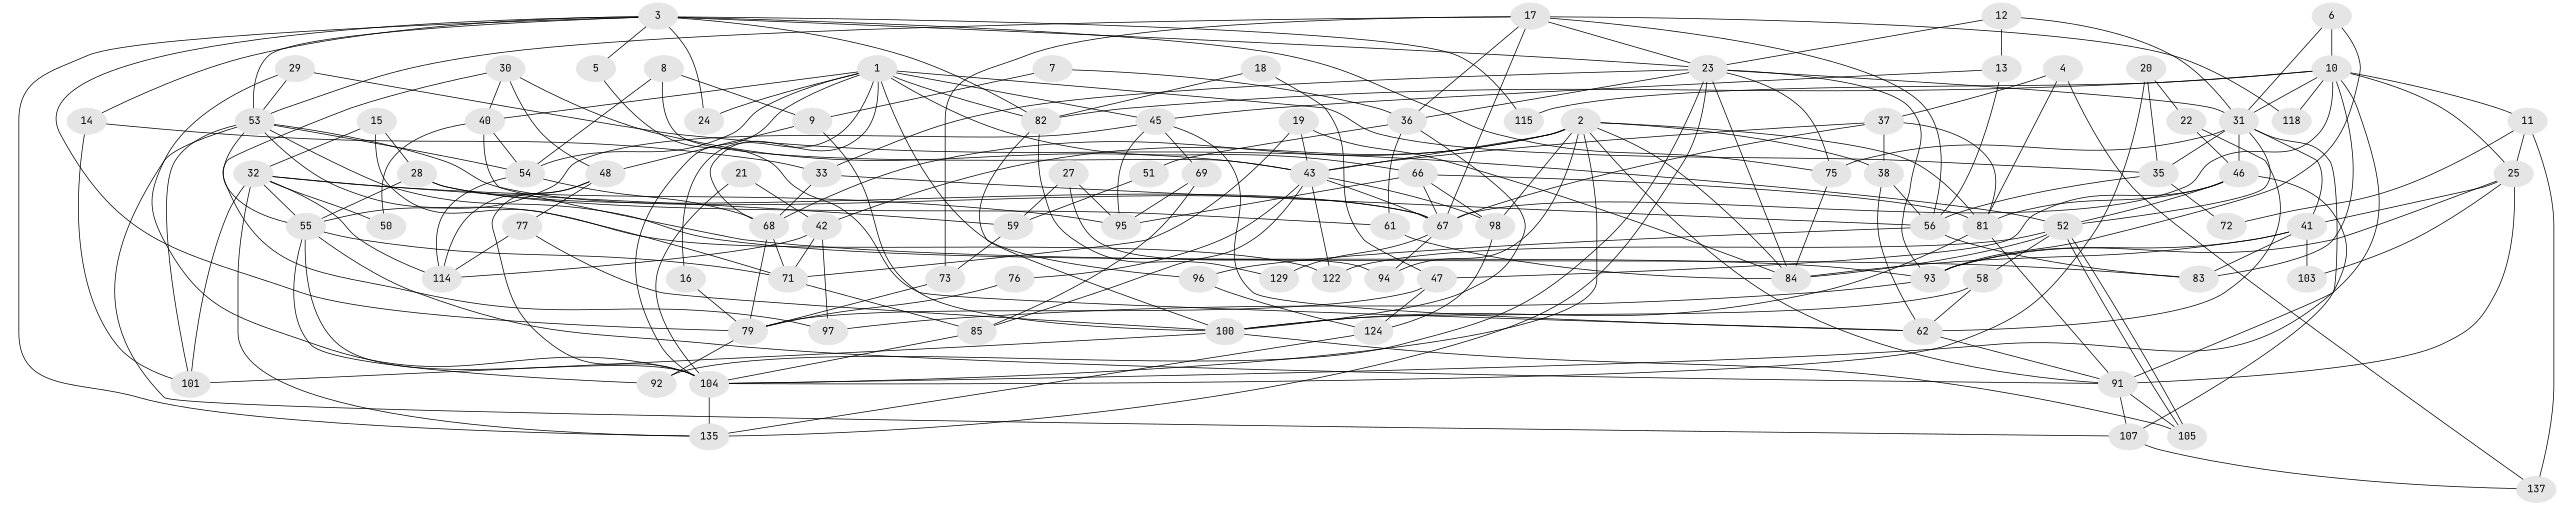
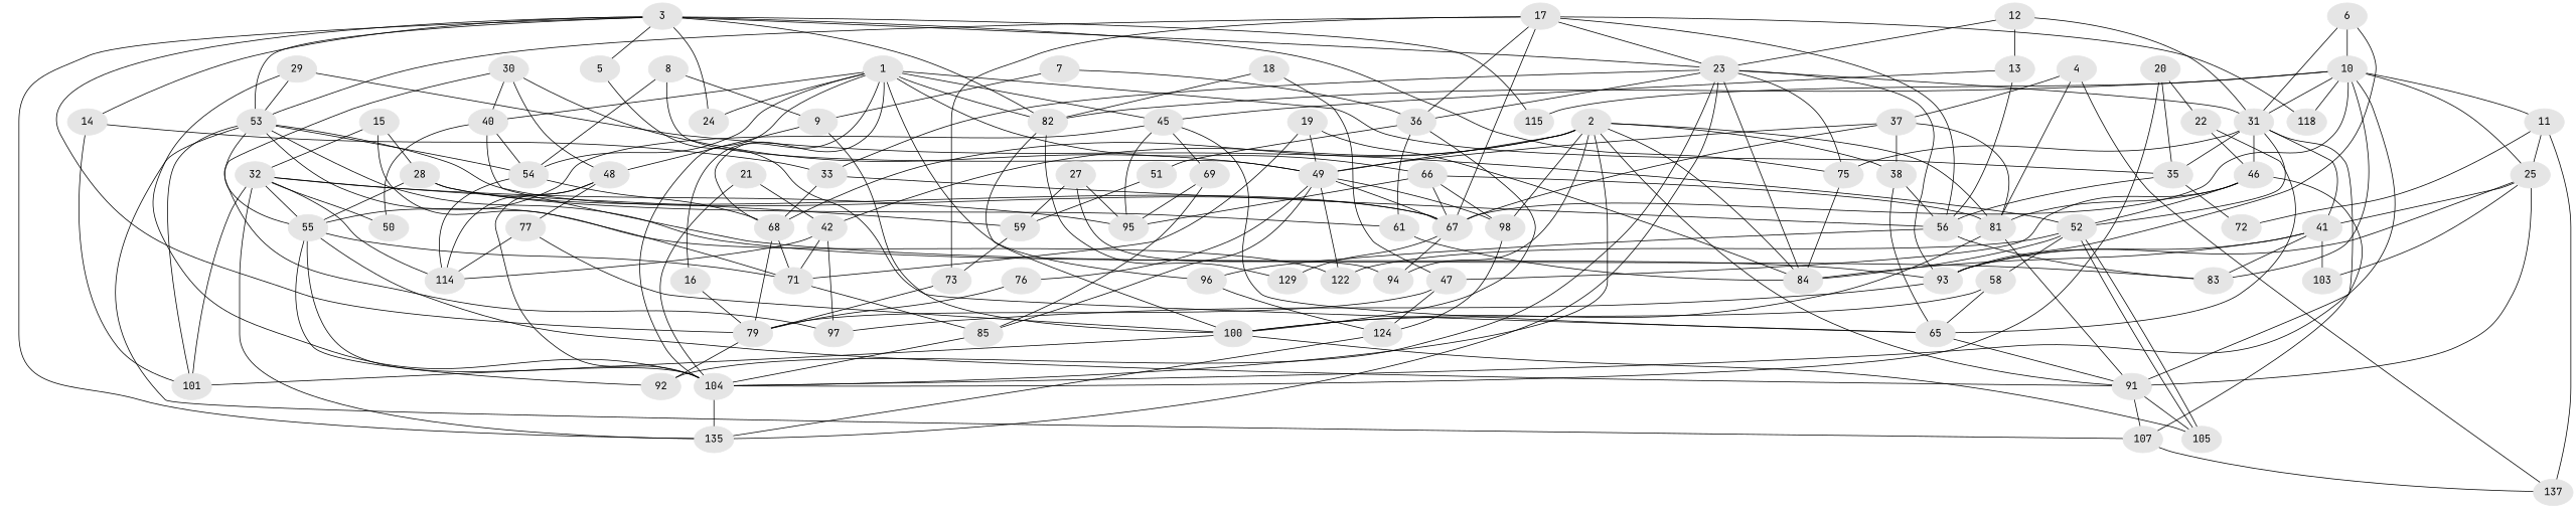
  graph {
    fontname="JetBrains Mono"
    node [color=gray90 fontname="JetBrains Mono" style=filled]
    edge [fontname="JetBrains Mono"]
    1 [super="+34"]
    16
    24
    35
    40 [super="+70"]
    45 [super="+134"]
    54 [super="+119"]
    66 [super="+123"]
    68 [super="+106"]
    82 [super="+86"]
    96
    104 [super="+116"]
    79 [super="+89"]
    72
    56 [super="+113"]
    83
    50
-   65 [super="+130" label=62]
+   65 [super="+130"]
    95
    55 [super="+88"]
    69
    114
    81 [super="+120"]
    98
    67 [super="+80"]
    71
    100 [super="+128"]
    129
    124
    135 [super="+136"]
    2 [super="+133"]
    38
    42 [super="+63"]
-   43 [super="+117"]
+   43 [super="+117" label=49]
    84 [super="+112"]
    91 [super="+126"]
    94
    97 [super="+99"]
    76
    85
    122
    107
    105
    3 [super="+62"]
    5
    14 [super="+44"]
    23 [super="+90"]
    53 [super="+64"]
    75
    115
    33 [super="+102"]
    101
    31 [super="+139"]
    93 [super="+127"]
    36 [super="+39"]
    92 [super="+132"]
    4 [super="+61"]
    37 [super="+131"]
    137
    10 [super="+49"]
    11 [super="+87"]
    25 [super="+125"]
    118
    6
    46 [super="+78"]
    41 [super="+57"]
    52 [super="+121"]
    9 [super="+108"]
    48 [super="+110"]
    7
    n71 [label=61]
    51
    8
    77
    103
    12
    13
    28 [super="+138"]
    15
    32 [super="+111"]
    59 [super="+74"]
    17 [super="+26"]
    73
    18
    47
    19
    20
    22
    21
    27
    29 [super="+109"]
    58
    30
    1 -- 16
    1 -- 24
    1 -- 35
    1 -- 40
    1 -- 45
    1 -- 54
    1 -- 66
    1 -- 68
    1 -- 82
    1 -- 96
    1 -- 104
    16 -- 79
    35 -- 72
    35 -- 56
    40 -- 54
    40 -- 83
    40 -- 50
    45 -- 65
    45 -- 95
    45 -- 55
    45 -- 69
    54 -- 68
    54 -- 114
    66 -- 95
    66 -- 81
    66 -- 98
    66 -- 67
    68 -- 79
    68 -- 71
    82 -- 100
    82 -- 129
    96 -- 124
    104 -- 135
    79 -- 92
    56 -- 96
    56 -- 83
    65 -- 91
    55 -- 104
    55 -- 71
    55 -- 91
    55 -- 92
    69 -- 95
    69 -- 85
    81 -- 100
    81 -- 91
    98 -- 124
    67 -- 129
    67 -- 94
    71 -- 85
    100 -- 105
    100 -- 101
    124 -- 135
    2 -- 68
    2 -- 104
    2 -- 81
    2 -- 98
    2 -- 38
    2 -- 42
    2 -- 43
    2 -- 84
    2 -- 91
    2 -- 94
    38 -- 56
    38 -- 65
    42 -- 114
    42 -- 71
    42 -- 97
    43 -- 98
    43 -- 67
    43 -- 76
    43 -- 85
    43 -- 122
    91 -- 107
    91 -- 105
    76 -- 79
    85 -- 104
    107 -- 137
    3 -- 24
    3 -- 82
    3 -- 79
    3 -- 135
    3 -- 5
    3 -- 14
    3 -- 23
    3 -- 53
    3 -- 75
    3 -- 115
    5 -- 65
    14 -- 33
    14 -- 101
    23 -- 135
    23 -- 84
    23 -- 75
    23 -- 33
    23 -- 31
    23 -- 93
    23 -- 36
    23 -- 92
    53 -- 54
    53 -- 55
    53 -- 67
    53 -- 122
    53 -- 107
    53 -- 101
    53 -- 93
    75 -- 84
    33 -- 68
    33 -- 56
    31 -- 35
    31 -- 91
    31 -- 75
    31 -- 46
    31 -- 41
    31 -- 52
    93 -- 97
    36 -- 100
    36 -- n71
    36 -- 51
    4 -- 81
    4 -- 37
    4 -- 137
    37 -- 81
    37 -- 67
    37 -- 38
    37 -- 43
    10 -- 82
    10 -- 104
    10 -- 83
    10 -- 67
    10 -- 115
    10 -- 31
    10 -- 11
    10 -- 25
    10 -- 118
    11 -- 72
    11 -- 137 [weight=2]
    11 -- 25
    25 -- 91
    25 -- 93
    25 -- 41
    25 -- 103
    6 -- 31
    6 -- 93
    6 -- 10
    46 -- 81
    46 -- 107
    46 -- 52
    46 -- 47
    41 -- 83
    41 -- 84
    41 -- 93
    41 -- 103
    52 -- 84
    52 -- 122
    52 -- 105
    52 -- 105
    52 -- 58
    9 -- 100
    9 -- 48
    48 -- 104
    48 -- 114
    48 -- 77
    7 -- 36
    7 -- 9
    n71 -- 84
    51 -- 59
    8 -- 54
    8 -- 43
    8 -- 9
    77 -- 114
    77 -- 100
    12 -- 23
    12 -- 31
    12 -- 13
    13 -- 45
    13 -- 56
    28 -- 55
    28 -- 67
    28 -- n71
    15 -- 71
    15 -- 28
    15 -- 32
    32 -- 50
    32 -- 95
    32 -- 55
    32 -- 114
    32 -- 135
    32 -- 101
    32 -- 59 [weight=2]
    59 -- 73
    17 -- 56
    17 -- 67
    17 -- 23
    17 -- 53
    17 -- 36
    17 -- 118
    17 -- 73
    73 -- 79
    18 -- 82
    18 -- 47
    47 -- 79
    47 -- 124
    19 -- 71
    19 -- 43
    19 -- 84
    20 -- 35
    20 -- 104
    20 -- 22
    22 -- 65
    22 -- 46
    21 -- 104
    21 -- 42
    27 -- 95
    27 -- 94
    27 -- 59
    29 -- 104
    29 -- 53
    29 -- 52
    58 -- 65
    58 -- 100
    30 -- 40
    30 -- 43
    30 -- 97
    30 -- 48
  }
